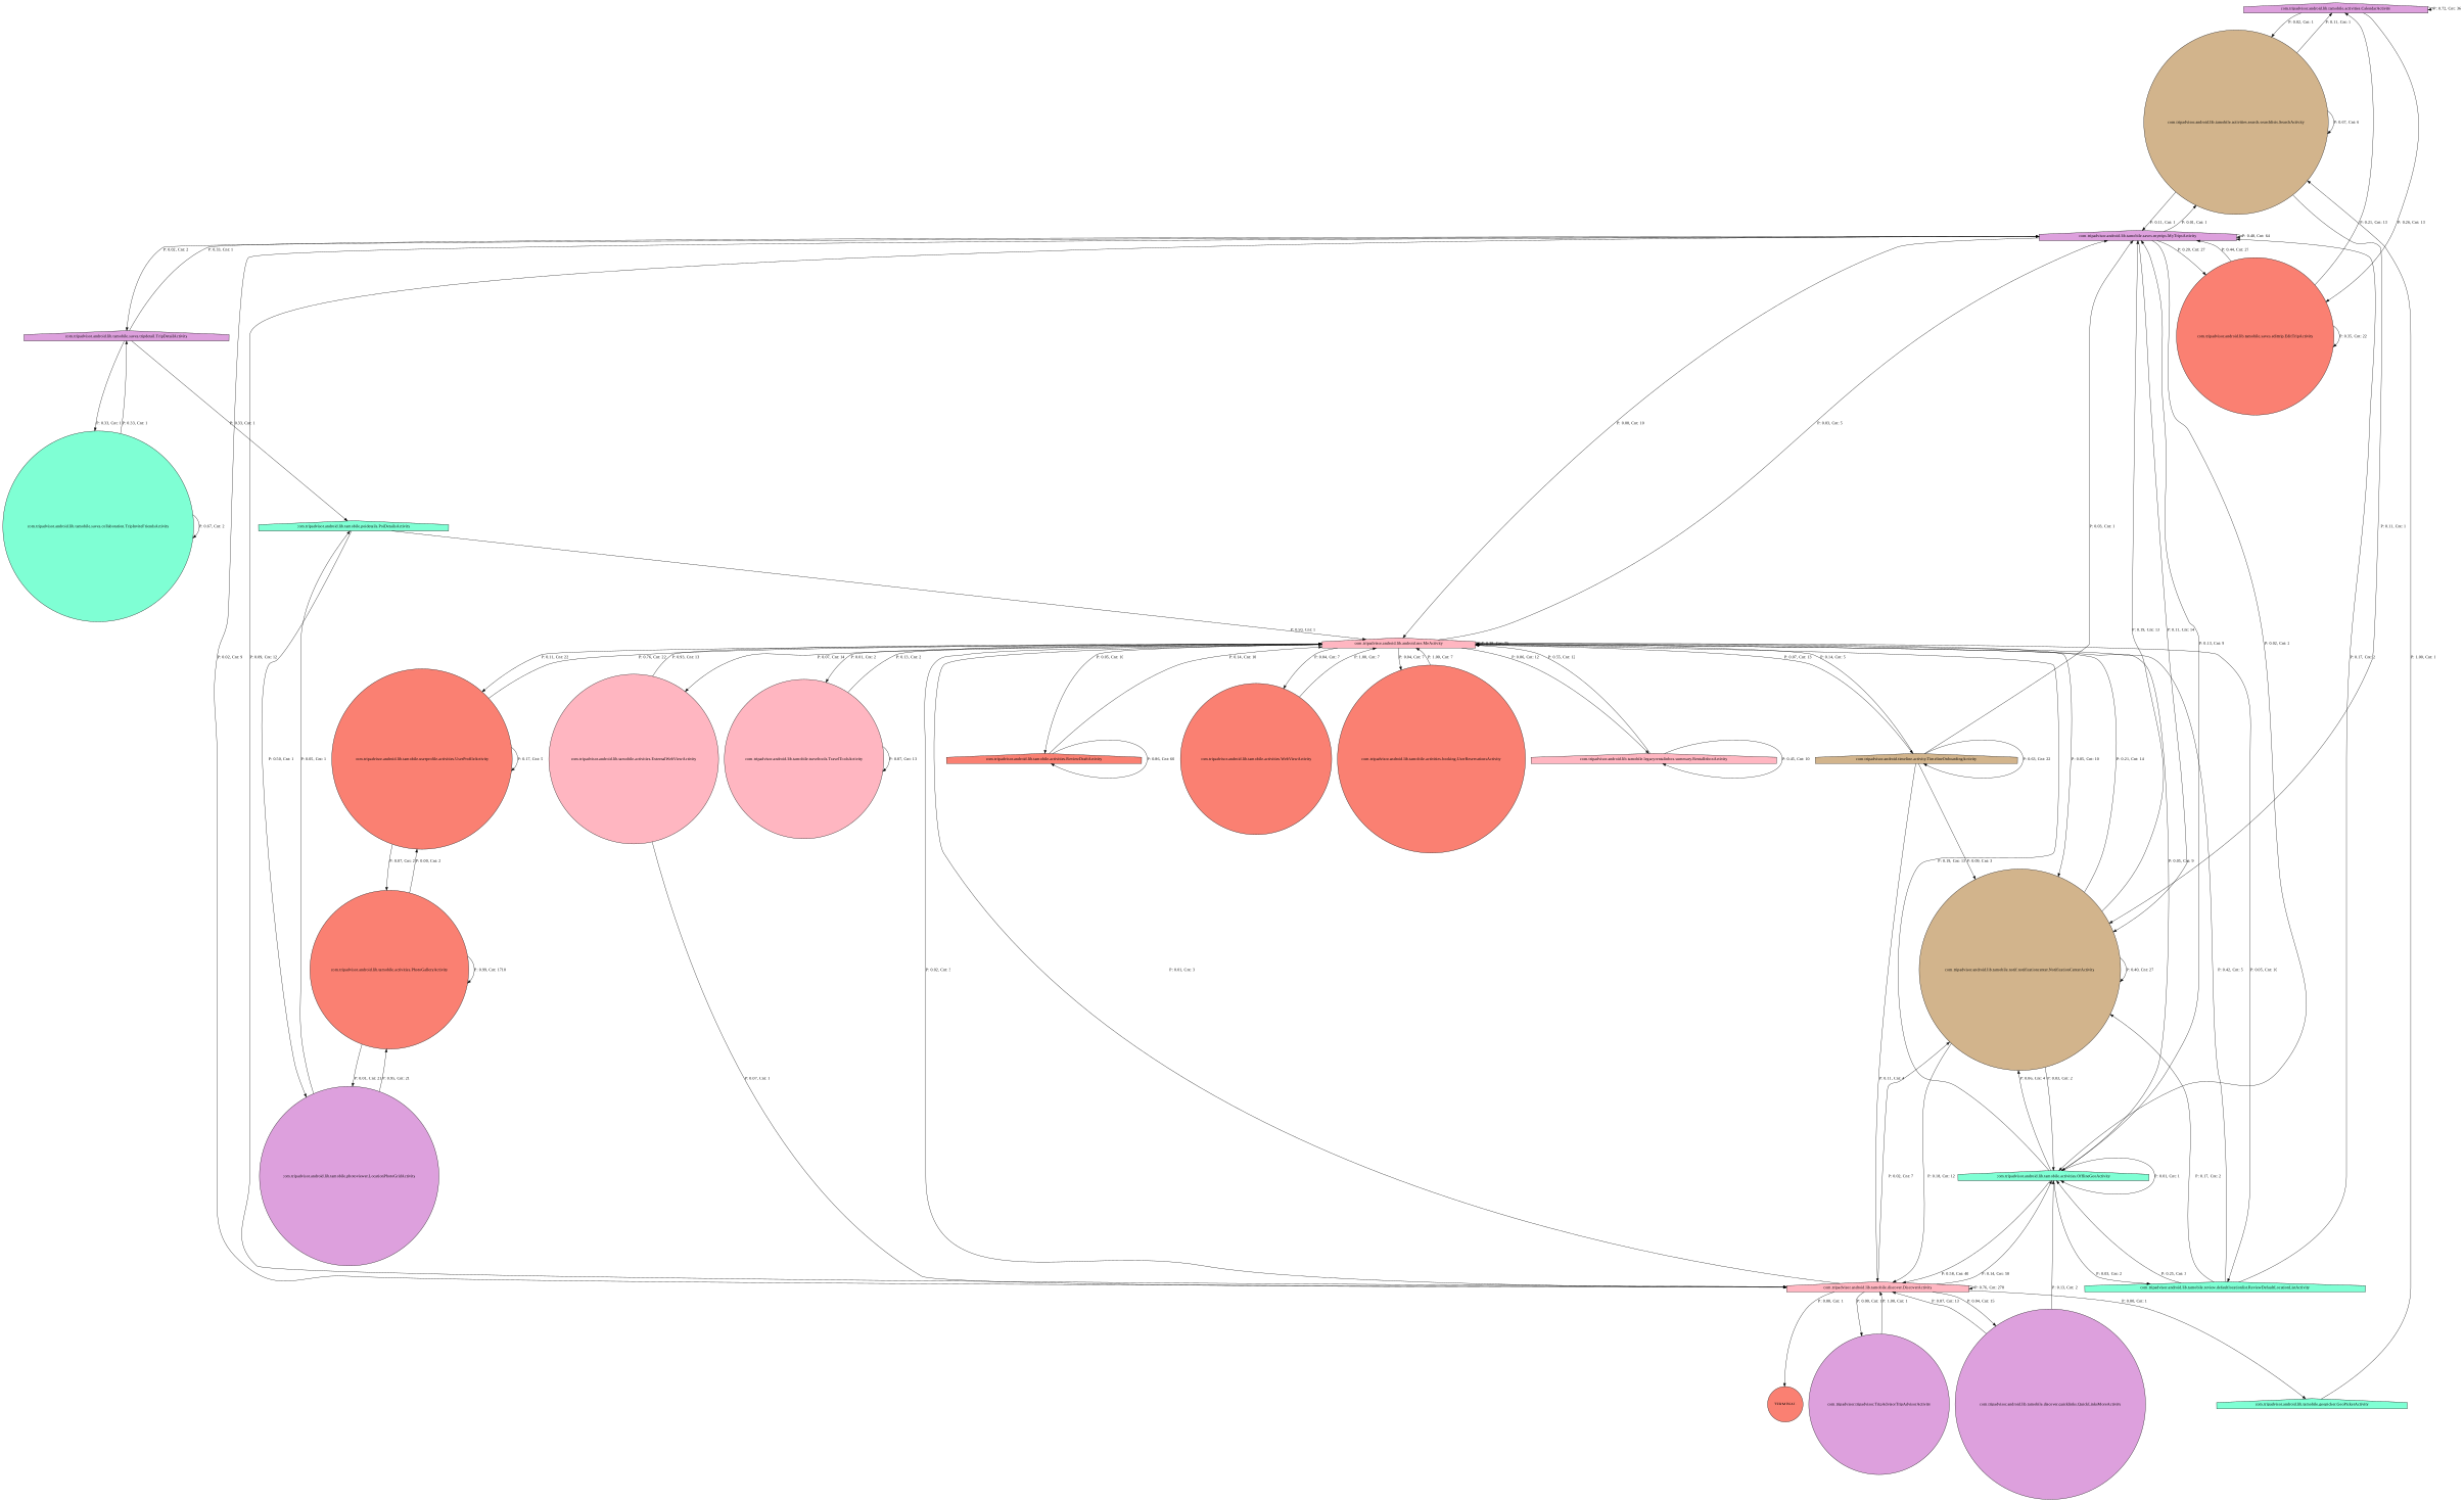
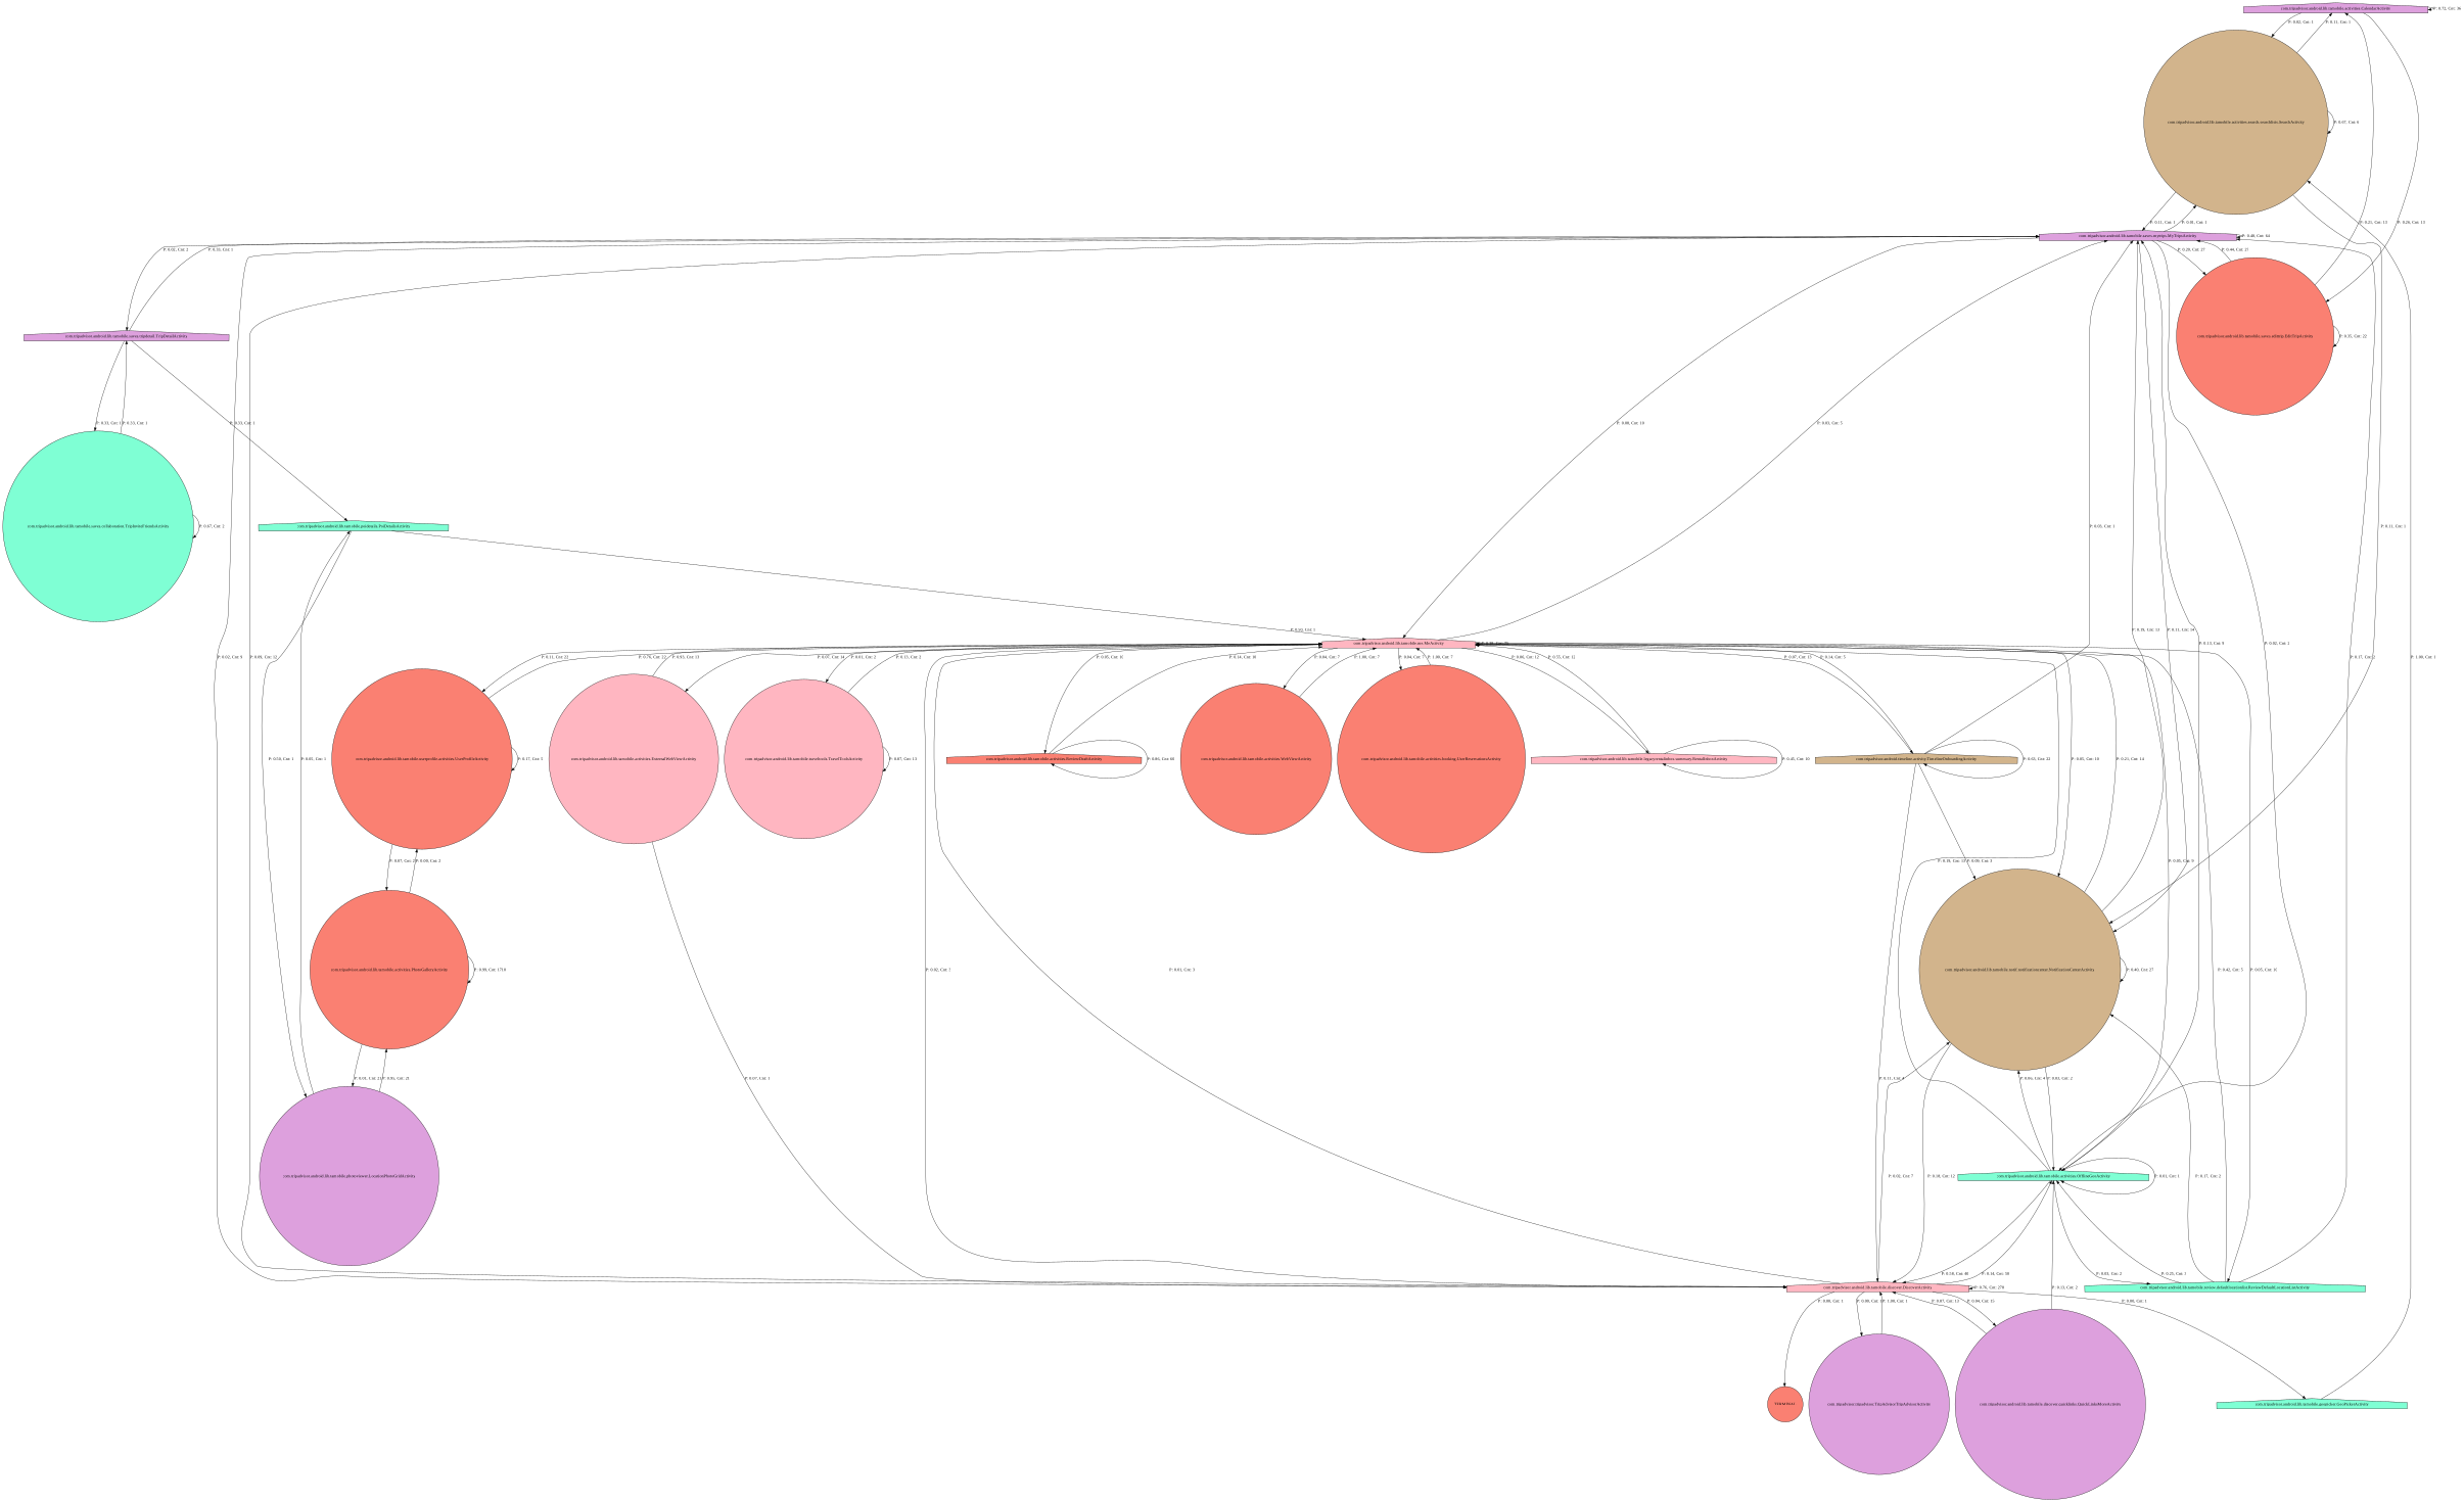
  digraph {
    fontname="Liberation Serif"
    node [fillcolor=salmon fontname="Liberation Serif" shape=circle style=filled]
    edge [fontname="Liberation Serif"]
    n1 [fillcolor=plum label="com.tripadvisor.android.lib.tamobile.activities.CalendarActivity" shape=house]
    n2 [fillcolor=tan label="com.tripadvisor.android.lib.tamobile.activities.search.searchlists.SearchActivity"]
    n3 [label="com.tripadvisor.android.lib.tamobile.saves.edittrip.EditTripActivity"]
    n4 [fillcolor=tan label="com.tripadvisor.android.lib.tamobile.notif.notificationcenter.NotificationCenterActivity"]
    n5 [fillcolor=plum label="com.tripadvisor.android.lib.tamobile.saves.mytrips.MyTripsActivity" shape=house]
    n6 [fillcolor=lightpink label="com.tripadvisor.android.lib.tamobile.activities.ExternalWebViewActivity"]
    n7 [fillcolor=lightpink label="com.tripadvisor.android.lib.tamobile.discover.DiscoverActivity" shape=house]
-   n8 [fillcolor=lightpink label="com.tripadvisor.android.lib.android.me.MeActivity" shape=house]
+   n8 [fillcolor=lightpink label="com.tripadvisor.android.lib.tamobile.me.MeActivity" shape=house]
    n9 [fillcolor=aquamarine label="com.tripadvisor.android.lib.tamobile.activities.OfflineGeoActivity" shape=house]
    n10 [fillcolor=plum label="com.tripadvisor.android.lib.tamobile.discover.quicklinks.QuickLinksMoreActivity"]
    n11 [fillcolor=aquamarine label="com.tripadvisor.android.lib.tamobile.geopicker.GeoPickerActivity" shape=house]
    n12 [fillcolor=plum label="com.tripadvisor.tripadvisor.TripAdvisorTripAdvisorActivity"]
    n13 [label=TERMINAL]
    n14 [fillcolor=aquamarine label="com.tripadvisor.android.lib.tamobile.review.defaultlocationlist.ReviewDefaultLocationListActivity" shape=house]
    n15 [label="com.tripadvisor.android.lib.tamobile.userprofile.activities.UserProfileActivity"]
    n16 [label="com.tripadvisor.android.lib.tamobile.activities.ReviewDraftActivity" shape=house]
    n17 [label="com.tripadvisor.android.lib.tamobile.activities.WebViewActivity"]
    n18 [label="com.tripadvisor.android.lib.tamobile.activities.booking.UserReservationsActivity"]
    n19 [fillcolor=lightpink label="com.tripadvisor.android.lib.tamobile.legacyrentalinbox.summary.RentalInboxActivity" shape=house]
    n20 [fillcolor=lightpink label="com.tripadvisor.android.lib.tamobile.traveltools.TravelToolsActivity"]
    n21 [fillcolor=tan label="com.tripadvisor.android.timeline.activity.TimelineOnboardingActivity" shape=house]
    n22 [fillcolor=plum label="com.tripadvisor.android.lib.tamobile.saves.tripdetail.TripDetailActivity" shape=house]
    n23 [label="com.tripadvisor.android.lib.tamobile.activities.PhotoGalleryActivity"]
    n24 [fillcolor=plum label="com.tripadvisor.android.lib.tamobile.photoviewer.LocationPhotoGridActivity"]
    n25 [fillcolor=aquamarine label="com.tripadvisor.android.lib.tamobile.poidetails.PoiDetailsActivity" shape=house]
    n26 [fillcolor=aquamarine label="com.tripadvisor.android.lib.tamobile.saves.collaboration.TripInviteFriendsActivity"]
    n1 -> n1 [label="P: 0.72, Cnt: 36"]
    n1 -> n2 [label="P: 0.02, Cnt: 1"]
    n1 -> n3 [label="P: 0.26, Cnt: 13"]
    n2 -> n1 [label="P: 0.11, Cnt: 1"]
    n2 -> n2 [label="P: 0.67, Cnt: 6"]
    n2 -> n4 [label="P: 0.11, Cnt: 1"]
    n2 -> n5 [label="P: 0.11, Cnt: 1"]
    n3 -> n1 [label="P: 0.21, Cnt: 13"]
    n3 -> n3 [label="P: 0.35, Cnt: 22"]
    n3 -> n5 [label="P: 0.44, Cnt: 27"]
    n4 -> n4 [label="P: 0.40, Cnt: 27"]
    n4 -> n5 [label="P: 0.19, Cnt: 13"]
    n4 -> n7 [label="P: 0.18, Cnt: 12"]
    n4 -> n8 [label="P: 0.21, Cnt: 14"]
    n4 -> n9 [label="P: 0.03, Cnt: 2"]
    n5 -> n2 [label="P: 0.01, Cnt: 1"]
    n5 -> n3 [label="P: 0.20, Cnt: 27"]
    n5 -> n4 [label="P: 0.11, Cnt: 14"]
    n5 -> n5 [label="P: 0.48, Cnt: 64"]
    n5 -> n7 [label="P: 0.09, Cnt: 12"]
    n5 -> n8 [label="P: 0.08, Cnt: 10"]
    n5 -> n9 [label="P: 0.02, Cnt: 2"]
    n5 -> n22 [label="P: 0.02, Cnt: 2"]
    n6 -> n7 [label="P: 0.07, Cnt: 1"]
    n6 -> n8 [label="P: 0.93, Cnt: 13"]
    n7 -> n4 [label="P: 0.02, Cnt: 7"]
    n7 -> n5 [label="P: 0.02, Cnt: 9"]
    n7 -> n7 [label="P: 0.76, Cnt: 278"]
    n7 -> n8 [label="P: 0.01, Cnt: 3"]
    n7 -> n9 [label="P: 0.14, Cnt: 50"]
    n7 -> n10 [label="P: 0.04, Cnt: 15"]
    n7 -> n11 [label="P: 0.00, Cnt: 1"]
    n7 -> n12 [label="P: 0.00, Cnt: 1"]
    n7 -> n13 [label="P: 0.00, Cnt: 1"]
    n8 -> n4 [label="P: 0.05, Cnt: 10"]
    n8 -> n5 [label="P: 0.03, Cnt: 5"]
    n8 -> n6 [label="P: 0.07, Cnt: 14"]
    n8 -> n7 [label="P: 0.02, Cnt: 3"]
    n8 -> n8 [label="P: 0.38, Cnt: 75"]
    n8 -> n9 [label="P: 0.05, Cnt: 9"]
    n8 -> n14 [label="P: 0.05, Cnt: 10"]
    n8 -> n15 [label="P: 0.11, Cnt: 22"]
    n8 -> n16 [label="P: 0.05, Cnt: 10"]
    n8 -> n17 [label="P: 0.04, Cnt: 7"]
    n8 -> n18 [label="P: 0.04, Cnt: 7"]
    n8 -> n19 [label="P: 0.06, Cnt: 12"]
    n8 -> n20 [label="P: 0.01, Cnt: 2"]
    n8 -> n21 [label="P: 0.07, Cnt: 13"]
    n9 -> n4 [label="P: 0.06, Cnt: 4"]
    n9 -> n5 [label="P: 0.13, Cnt: 9"]
    n9 -> n7 [label="P: 0.58, Cnt: 40"]
    n9 -> n8 [label="P: 0.19, Cnt: 13"]
    n9 -> n9 [label="P: 0.01, Cnt: 1"]
    n9 -> n14 [label="P: 0.03, Cnt: 2"]
    n10 -> n7 [label="P: 0.87, Cnt: 13"]
    n10 -> n9 [label="P: 0.13, Cnt: 2"]
    n11 -> n2 [label="P: 1.00, Cnt: 1"]
    n12 -> n7 [label="P: 1.00, Cnt: 1"]
    n14 -> n4 [label="P: 0.17, Cnt: 2"]
    n14 -> n5 [label="P: 0.17, Cnt: 2"]
    n14 -> n8 [label="P: 0.42, Cnt: 5"]
    n14 -> n9 [label="P: 0.25, Cnt: 3"]
    n15 -> n8 [label="P: 0.76, Cnt: 22"]
    n15 -> n15 [label="P: 0.17, Cnt: 5"]
    n15 -> n23 [label="P: 0.07, Cnt: 2"]
    n16 -> n8 [label="P: 0.14, Cnt: 10"]
    n16 -> n16 [label="P: 0.86, Cnt: 60"]
    n17 -> n8 [label="P: 1.00, Cnt: 7"]
    n18 -> n8 [label="P: 1.00, Cnt: 7"]
    n19 -> n8 [label="P: 0.55, Cnt: 12"]
    n19 -> n19 [label="P: 0.45, Cnt: 10"]
    n20 -> n8 [label="P: 0.13, Cnt: 2"]
    n20 -> n20 [label="P: 0.87, Cnt: 13"]
    n21 -> n4 [label="P: 0.09, Cnt: 3"]
    n21 -> n5 [label="P: 0.03, Cnt: 1"]
    n21 -> n7 [label="P: 0.11, Cnt: 4"]
    n21 -> n8 [label="P: 0.14, Cnt: 5"]
    n21 -> n21 [label="P: 0.63, Cnt: 22"]
    n22 -> n5 [label="P: 0.33, Cnt: 1"]
    n22 -> n25 [label="P: 0.33, Cnt: 1"]
    n22 -> n26 [label="P: 0.33, Cnt: 1"]
    n23 -> n15 [label="P: 0.00, Cnt: 2"]
    n23 -> n23 [label="P: 0.99, Cnt: 1710"]
    n23 -> n24 [label="P: 0.01, Cnt: 21"]
    n24 -> n23 [label="P: 0.95, Cnt: 21"]
    n24 -> n25 [label="P: 0.05, Cnt: 1"]
    n25 -> n8 [label="P: 0.50, Cnt: 1"]
    n25 -> n24 [label="P: 0.50, Cnt: 1"]
    n26 -> n22 [label="P: 0.33, Cnt: 1"]
    n26 -> n26 [label="P: 0.67, Cnt: 2"]
  }
